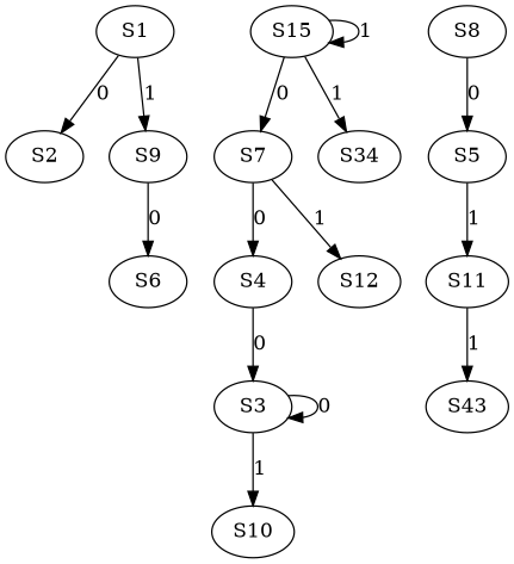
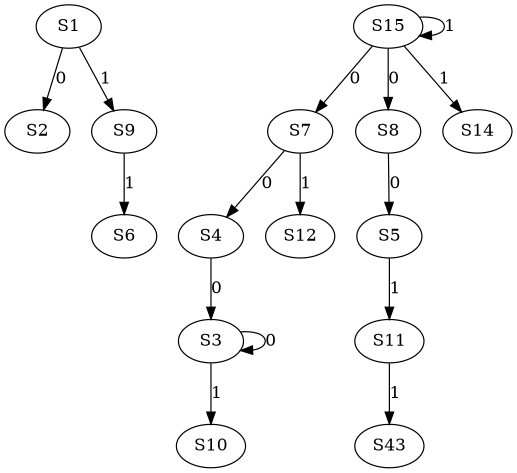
  strict digraph {
    S1
    S2
    S9
    S6
    S4
    S3
    S10
    S7
    S12
    S8
    S5
    S11
    n13 [label=S43]
    S15
-   S14 [label=S34]
+   S14
    S1 -> S2 [label=0]
    S1 -> S9 [label=1]
-   S9 -> S6 [label=0]
+   S9 -> S6 [label=1]
    S4 -> S3 [label=0]
    S3 -> S3 [label=0]
    S3 -> S10 [label=1]
    S7 -> S4 [label=0]
    S7 -> S12 [label=1]
    S8 -> S5 [label=0]
    S5 -> S11 [label=1]
    S11 -> n13 [label=1]
    S15 -> S7 [label=0]
+   S15 -> S8 [label=0]
    S15 -> S15 [label=1]
    S15 -> S14 [label=1]
  }
